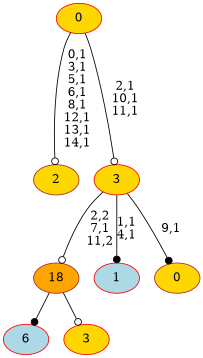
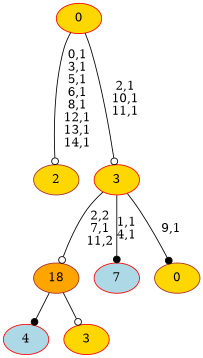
  digraph {
    node [color=red fillcolor=gold style=filled]
    edge [arrowhead=odot]
-   n1 [fillcolor=lightblue label=6]
+   n1 [fillcolor=lightblue label=4]
    n2 [label=3]
    18 [color=brown fillcolor=orange]
    n4 [color=brown label=2]
-   n5 [fillcolor=lightblue label=1]
+   n5 [fillcolor=lightblue label=7]
    n6 [color=brown label=0]
    3
    0
    18 -> n1 [arrowhead=dot]
    18 -> n2
    3 -> 18 [label="2,2\n7,1\n11,2"]
    3 -> n5 [arrowhead=dot label="1,1\n4,1"]
    3 -> n6 [arrowhead=dot label="9,1"]
    0 -> n4 [label="0,1\n3,1\n5,1\n6,1\n8,1\n12,1\n13,1\n14,1"]
    0 -> 3 [label="2,1\n10,1\n11,1"]
  }
